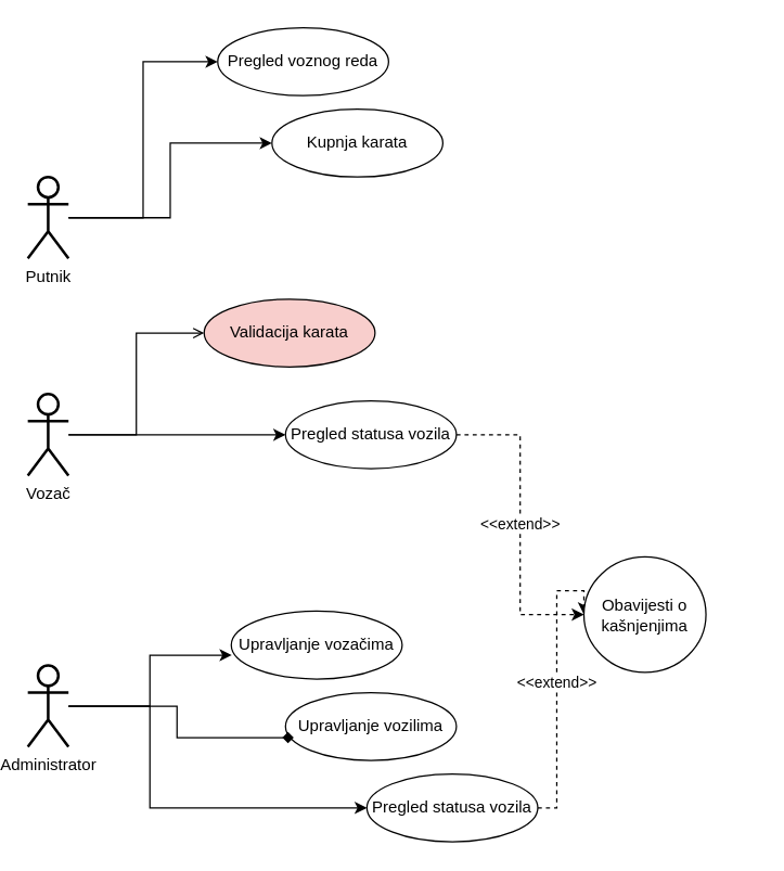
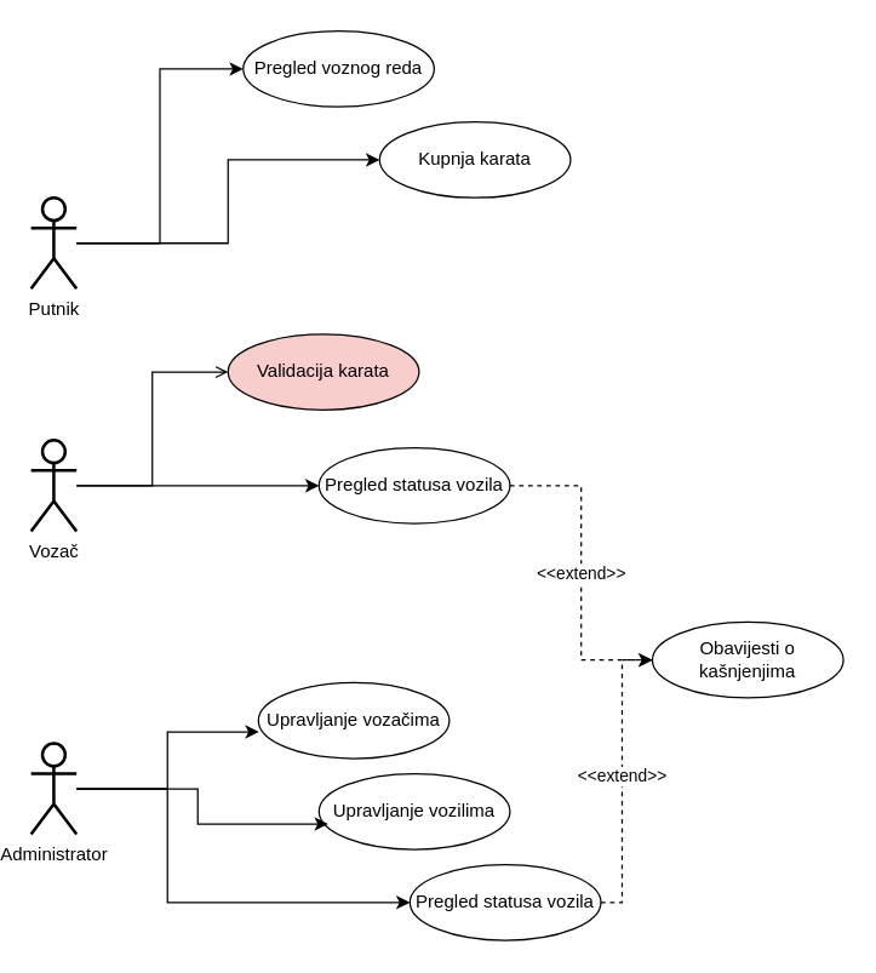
  <mxCell id="0" />
  <mxCell id="1" parent="0" />
  <mxCell id="2" style="edgeStyle=orthogonalEdgeStyle;rounded=0;orthogonalLoop=1;jettySize=auto;html=1;entryX=0;entryY=0.5;entryDx=0;entryDy=0;" edge="1" parent="1" source="4" target="10"><mxGeometry relative="1" as="geometry" /></mxCell>
  <mxCell id="3" style="edgeStyle=orthogonalEdgeStyle;rounded=0;orthogonalLoop=1;jettySize=auto;html=1;entryX=0;entryY=0.5;entryDx=0;entryDy=0;" edge="1" parent="1" source="4" target="11"><mxGeometry relative="1" as="geometry" /></mxCell>
  <mxCell id="4" value="Putnik" style="shape=umlActor;verticalLabelPosition=bottom;verticalAlign=top;html=1;strokeWidth=2;" vertex="1" parent="1"><mxGeometry x="20" y="130" width="30" height="60" as="geometry" /></mxCell>
  <mxCell id="5" style="edgeStyle=orthogonalEdgeStyle;rounded=0;orthogonalLoop=1;jettySize=auto;html=1;entryX=0;entryY=0.5;entryDx=0;entryDy=0;" edge="1" parent="1" source="6" target="18"><mxGeometry relative="1" as="geometry"><Array as="points"><mxPoint x="110" y="520" /><mxPoint x="110" y="595" /></Array></mxGeometry></mxCell>
  <mxCell id="6" value="Administrator" style="shape=umlActor;verticalLabelPosition=bottom;verticalAlign=top;html=1;strokeWidth=2;" vertex="1" parent="1"><mxGeometry x="20" y="490" width="30" height="60" as="geometry" /></mxCell>
  <mxCell id="7" style="edgeStyle=orthogonalEdgeStyle;rounded=0;orthogonalLoop=1;jettySize=auto;html=1;entryX=0;entryY=0.5;entryDx=0;entryDy=0;endArrow=open;" edge="1" parent="1" source="9" target="12"><mxGeometry relative="1" as="geometry" /></mxCell>
  <mxCell id="8" style="edgeStyle=orthogonalEdgeStyle;rounded=0;orthogonalLoop=1;jettySize=auto;html=1;entryX=0;entryY=0.5;entryDx=0;entryDy=0;" edge="1" parent="1" source="9" target="14"><mxGeometry relative="1" as="geometry" /></mxCell>
  <mxCell id="9" value="Vozač" style="shape=umlActor;verticalLabelPosition=bottom;verticalAlign=top;html=1;strokeWidth=2;" vertex="1" parent="1"><mxGeometry x="20" y="290" width="30" height="60" as="geometry" /></mxCell>
  <mxCell id="10" value="Pregled voznog reda" style="ellipse;whiteSpace=wrap;html=1;" vertex="1" parent="1"><mxGeometry x="160" y="20" width="126" height="50" as="geometry" /></mxCell>
- <mxCell id="11" value="Kupnja karata" style="ellipse;whiteSpace=wrap;html=1;" vertex="1" parent="1"><mxGeometry x="200" width="126" height="50" as="geometry" y="80" /></mxCell>
+ <mxCell id="11" value="Kupnja karata" style="ellipse;whiteSpace=wrap;html=1;" vertex="1" parent="1"><mxGeometry x="250" y="80" width="126" height="50" as="geometry" /></mxCell>
  <mxCell id="12" value="Validacija karata" style="ellipse;whiteSpace=wrap;html=1;fillColor=#f8cecc;" vertex="1" parent="1"><mxGeometry x="150" y="220" width="126" height="50" as="geometry" /></mxCell>
  <mxCell id="13" value="&amp;lt;&amp;lt;extend&amp;gt;&amp;gt;" style="edgeStyle=orthogonalEdgeStyle;rounded=0;orthogonalLoop=1;jettySize=auto;html=1;entryX=0;entryY=0.5;entryDx=0;entryDy=0;dashed=1;" edge="1" parent="1" source="14" target="19"><mxGeometry relative="1" as="geometry" /></mxCell>
  <mxCell id="14" value="Pregled statusa vozila" style="ellipse;whiteSpace=wrap;html=1;" vertex="1" parent="1"><mxGeometry x="210" y="295" width="126" height="50" as="geometry" /></mxCell>
  <mxCell id="15" value="Upravljanje vozačima" style="ellipse;whiteSpace=wrap;html=1;" vertex="1" parent="1"><mxGeometry x="170" y="450" width="126" height="50" as="geometry" /></mxCell>
  <mxCell id="16" value="Upravljanje vozilima" style="ellipse;whiteSpace=wrap;html=1;" vertex="1" parent="1"><mxGeometry x="210" y="510" width="126" height="50" as="geometry" /></mxCell>
  <mxCell id="17" value="&amp;lt;&amp;lt;extend&amp;gt;&amp;gt;" style="edgeStyle=orthogonalEdgeStyle;rounded=0;orthogonalLoop=1;jettySize=auto;html=1;entryX=0;entryY=0.5;entryDx=0;entryDy=0;dashed=1;" edge="1" parent="1" source="18" target="19"><mxGeometry relative="1" as="geometry"><mxPoint x="420" y="470" as="targetPoint" /><Array as="points"><mxPoint x="410" y="595" /><mxPoint x="410" y="435" /></Array></mxGeometry></mxCell>
  <mxCell id="18" value="Pregled statusa vozila" style="ellipse;whiteSpace=wrap;html=1;" vertex="1" parent="1"><mxGeometry x="270" y="570" width="126" height="50" as="geometry" /></mxCell>
- <mxCell id="19" value="Obavijesti o kašnjenjima" style="ellipse;whiteSpace=wrap;html=1;" vertex="1" parent="1"><mxGeometry x="430" y="410" width="90" height="85" as="geometry" /></mxCell>
+ <mxCell id="19" value="Obavijesti o kašnjenjima" style="ellipse;whiteSpace=wrap;html=1;" vertex="1" parent="1"><mxGeometry x="430" y="410" width="126" height="50" as="geometry" /></mxCell>
  <mxCell id="20" style="edgeStyle=orthogonalEdgeStyle;rounded=0;orthogonalLoop=1;jettySize=auto;html=1;entryX=0.003;entryY=0.648;entryDx=0;entryDy=0;entryPerimeter=0;" edge="1" parent="1" source="6" target="15"><mxGeometry relative="1" as="geometry" /></mxCell>
- <mxCell id="21" style="edgeStyle=orthogonalEdgeStyle;rounded=0;orthogonalLoop=1;jettySize=auto;html=1;entryX=0.048;entryY=0.664;entryDx=0;entryDy=0;entryPerimeter=0;endArrow=diamond;" edge="1" parent="1" source="6" target="16"><mxGeometry relative="1" as="geometry" /></mxCell>
+ <mxCell id="21" style="edgeStyle=orthogonalEdgeStyle;rounded=0;orthogonalLoop=1;jettySize=auto;html=1;entryX=0.048;entryY=0.664;entryDx=0;entryDy=0;entryPerimeter=0;" edge="1" parent="1" source="6" target="16"><mxGeometry relative="1" as="geometry" /></mxCell>
